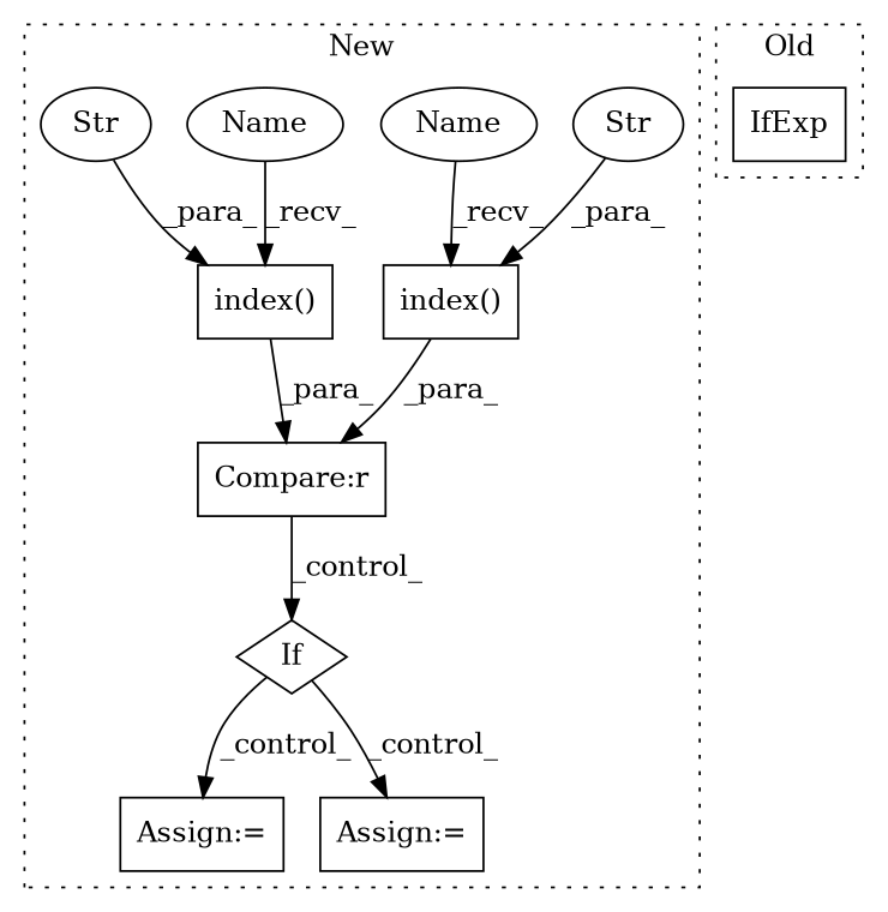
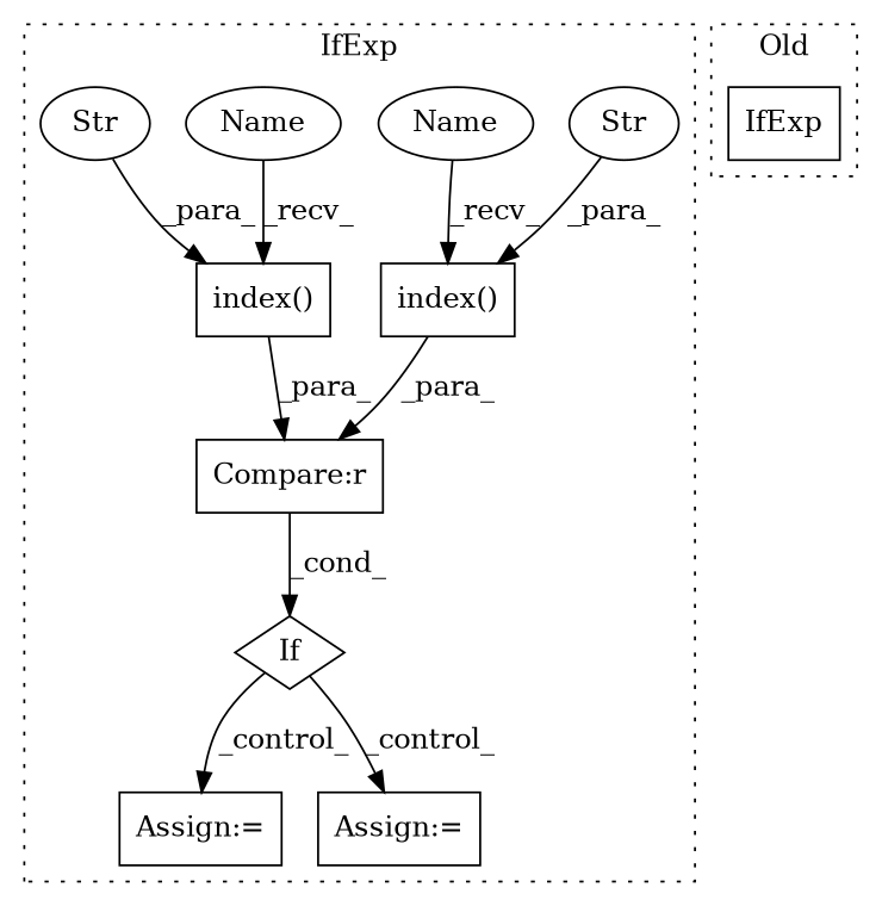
  digraph {
    node [a=75 l="12,1" s=4306 shape=box]
    n1 [label="index()" s="4328,4346"]
    n2 [a=96 l="3,18" label=If s="4303,4347" shape=diamond]
    n3 [a=40 l=41 label="Compare:r"]
    n4 [a=66 l=6 label=Str s=4340 shape=ellipse]
    n5 [label="index()" s="4306,4324"]
    n6 [a=66 l=6 label=Str s=4318 shape=ellipse]
    n7 [a=68 l=3 label="Assign:=" s=4441]
    n8 [a=68 l=3 label="Assign:=" s=4378]
    n9 [a=87 l=5 label=Name s=4328 shape=ellipse]
    n10 [a=87 l=5 label=Name shape=ellipse]
    n11 [a=51 l="4,6" label=IfExp s="4114,4136"]
    subgraph cluster_1 {
-     label=New
+     label=IfExp
      style=dotted
      n1
      n2
      n3
      n4
      n5
      n6
      n7
      n8
      n9
      n10
    }
    subgraph cluster_2 {
      label=Old
      style=dotted
      n11
    }
    n1 -> n3 [label=_para_]
    n2 -> n7 [label=_control_]
    n2 -> n8 [label=_control_]
-   n3 -> n2 [label=_control_]
+   n3 -> n2 [label=_cond_]
    n4 -> n1 [label=_para_]
    n5 -> n3 [label=_para_]
    n6 -> n5 [label=_para_]
    n9 -> n1 [label=_recv_]
    n10 -> n5 [label=_recv_]
  }
